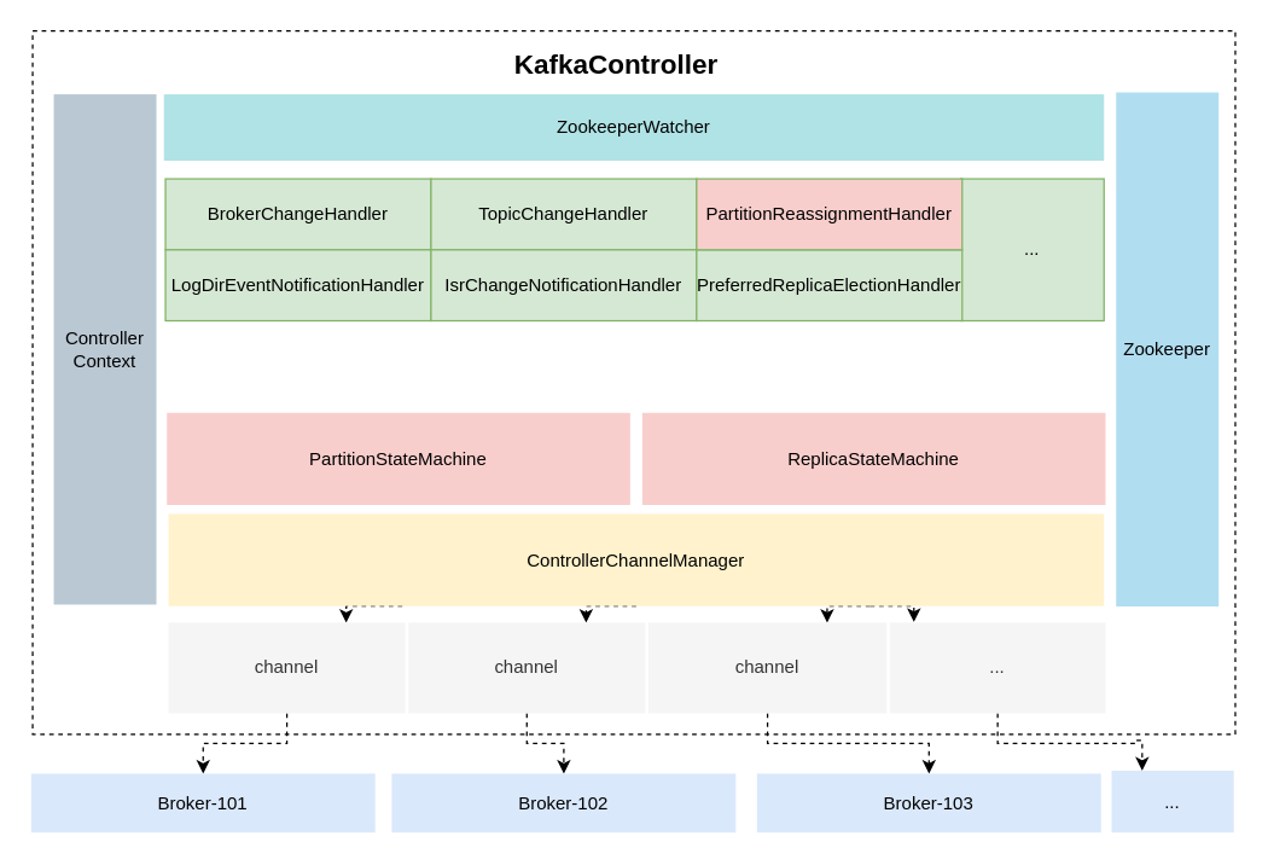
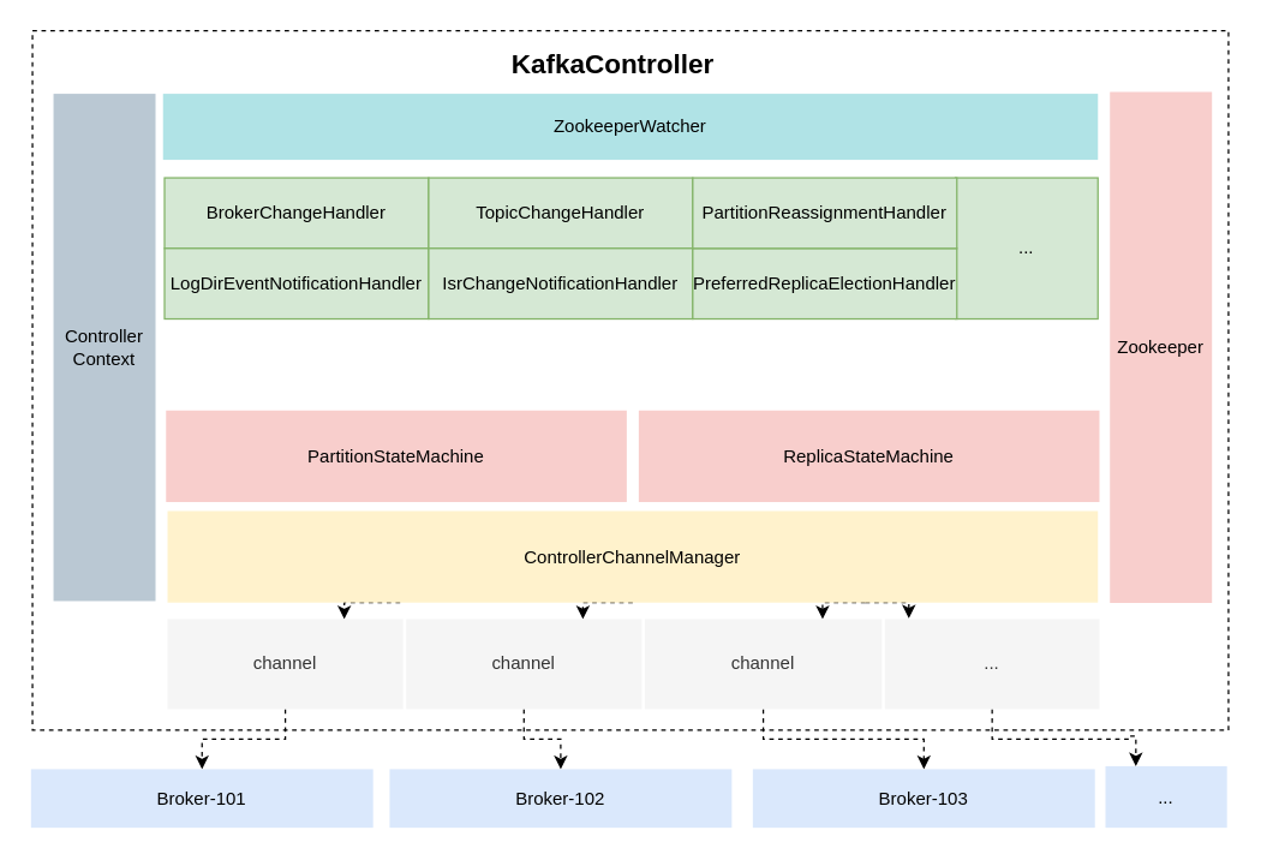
  <mxCell id="0" />
  <mxCell id="1" parent="0" />
  <mxCell id="2" value="" style="rounded=0;whiteSpace=wrap;html=1;fontFamily=Helvetica;dashed=1;" parent="1" vertex="1"><mxGeometry x="21" y="20" width="797" height="466" as="geometry" /></mxCell>
  <mxCell id="3" style="edgeStyle=orthogonalEdgeStyle;rounded=0;orthogonalLoop=1;jettySize=auto;html=1;exitX=0.25;exitY=1;exitDx=0;exitDy=0;entryX=0.75;entryY=0;entryDx=0;entryDy=0;dashed=1;fontFamily=Helvetica;fontSize=18;" parent="1" source="7" target="22" edge="1"><mxGeometry relative="1" as="geometry" /></mxCell>
  <mxCell id="4" style="edgeStyle=orthogonalEdgeStyle;rounded=0;orthogonalLoop=1;jettySize=auto;html=1;exitX=0.5;exitY=1;exitDx=0;exitDy=0;entryX=0.75;entryY=0;entryDx=0;entryDy=0;dashed=1;fontFamily=Helvetica;fontSize=18;" parent="1" source="7" target="24" edge="1"><mxGeometry relative="1" as="geometry" /></mxCell>
  <mxCell id="5" style="edgeStyle=orthogonalEdgeStyle;rounded=0;orthogonalLoop=1;jettySize=auto;html=1;exitX=0.75;exitY=1;exitDx=0;exitDy=0;entryX=0.75;entryY=0;entryDx=0;entryDy=0;dashed=1;fontFamily=Helvetica;fontSize=18;" parent="1" source="7" target="26" edge="1"><mxGeometry relative="1" as="geometry" /></mxCell>
  <mxCell id="6" style="edgeStyle=orthogonalEdgeStyle;rounded=0;orthogonalLoop=1;jettySize=auto;html=1;exitX=0.75;exitY=1;exitDx=0;exitDy=0;entryX=0.112;entryY=-0.008;entryDx=0;entryDy=0;entryPerimeter=0;dashed=1;fontFamily=Helvetica;fontSize=18;" parent="1" source="7" target="28" edge="1"><mxGeometry relative="1" as="geometry" /></mxCell>
  <mxCell id="7" value="ControllerChannelManager" style="rounded=0;whiteSpace=wrap;html=1;fillColor=#fff2cc;strokeColor=none;" parent="1" vertex="1"><mxGeometry x="111" y="340" width="620" height="61" as="geometry" /></mxCell>
  <mxCell id="8" value="PartitionStateMachine" style="rounded=0;whiteSpace=wrap;html=1;fillColor=#f8cecc;strokeColor=none;" parent="1" vertex="1"><mxGeometry x="110" y="273" width="307" height="61" as="geometry" /></mxCell>
  <mxCell id="9" value="ReplicaStateMachine" style="rounded=0;whiteSpace=wrap;html=1;fillColor=#f8cecc;strokeColor=none;" parent="1" vertex="1"><mxGeometry x="425" y="273" width="307" height="61" as="geometry" /></mxCell>
  <mxCell id="10" value="ZookeeperWatcher" style="rounded=0;whiteSpace=wrap;html=1;fillColor=#b0e3e6;strokeColor=none;" parent="1" vertex="1"><mxGeometry x="108" y="62" width="623" height="44" as="geometry" /></mxCell>
  <mxCell id="11" value="BrokerChangeHandler" style="rounded=0;whiteSpace=wrap;html=1;strokeColor=#82b366;fillColor=#d5e8d4;" parent="1" vertex="1"><mxGeometry x="109" y="118" width="176" height="47" as="geometry" /></mxCell>
  <mxCell id="12" value="TopicChangeHandler" style="rounded=0;whiteSpace=wrap;html=1;fillColor=#d5e8d4;strokeColor=#82b366;" parent="1" vertex="1"><mxGeometry x="285" y="118" width="176" height="47" as="geometry" /></mxCell>
  <mxCell id="13" value="..." style="rounded=0;whiteSpace=wrap;html=1;strokeColor=#82b366;fillColor=#d5e8d4;" parent="1" vertex="1"><mxGeometry x="636" y="118" width="95" height="94" as="geometry" /></mxCell>
  <mxCell id="14" value="Controller&lt;br&gt;Context" style="rounded=0;whiteSpace=wrap;html=1;align=center;flipV=1;fillColor=#bac8d3;strokeColor=none;" parent="1" vertex="1"><mxGeometry x="35" y="62" width="68" height="338" as="geometry" /></mxCell>
  <mxCell id="15" value="LogDirEventNotificationHandler" style="rounded=0;whiteSpace=wrap;html=1;strokeColor=#82b366;fillColor=#d5e8d4;" parent="1" vertex="1"><mxGeometry x="109" y="165" width="176" height="47" as="geometry" /></mxCell>
  <mxCell id="16" value="IsrChangeNotificationHandler" style="rounded=0;whiteSpace=wrap;html=1;strokeColor=#82b366;fillColor=#d5e8d4;" parent="1" vertex="1"><mxGeometry x="285" y="165" width="176" height="47" as="geometry" /></mxCell>
  <mxCell id="17" value="PreferredReplicaElectionHandler" style="rounded=0;whiteSpace=wrap;html=1;strokeColor=#82b366;fillColor=#d5e8d4;" parent="1" vertex="1"><mxGeometry x="461" y="165" width="176" height="47" as="geometry" /></mxCell>
- <mxCell id="18" value="PartitionReassignmentHandler" style="rounded=0;whiteSpace=wrap;html=1;strokeColor=#82b366;fillColor=#f8cecc;" parent="1" vertex="1"><mxGeometry x="461" y="118" width="176" height="47" as="geometry" /></mxCell>
- <mxCell id="19" value="Zookeeper" style="rounded=0;whiteSpace=wrap;html=1;align=center;flipV=1;fillColor=#b1ddf0;strokeColor=none;" parent="1" vertex="1"><mxGeometry x="739" y="60.75" width="68" height="340.5" as="geometry" /></mxCell>
+ <mxCell id="18" value="PartitionReassignmentHandler" style="rounded=0;whiteSpace=wrap;html=1;strokeColor=#82b366;fillColor=#d5e8d4;" parent="1" vertex="1"><mxGeometry x="461" y="118" width="176" height="47" as="geometry" /></mxCell>
+ <mxCell id="19" value="Zookeeper" style="rounded=0;whiteSpace=wrap;html=1;align=center;flipV=1;fillColor=#f8cecc;strokeColor=none;" parent="1" vertex="1"><mxGeometry x="739" y="60.75" width="68" height="340.5" as="geometry" /></mxCell>
  <mxCell id="20" value="&lt;b&gt;&lt;font style=&quot;font-size: 18px;&quot;&gt;KafkaController&lt;/font&gt;&lt;/b&gt;" style="text;html=1;strokeColor=none;fillColor=none;align=center;verticalAlign=middle;whiteSpace=wrap;rounded=0;dashed=1;fontFamily=Helvetica;" parent="1" vertex="1"><mxGeometry x="378" y="28" width="60" height="30" as="geometry" /></mxCell>
  <mxCell id="21" style="edgeStyle=orthogonalEdgeStyle;rounded=0;orthogonalLoop=1;jettySize=auto;html=1;exitX=0.5;exitY=1;exitDx=0;exitDy=0;fontFamily=Helvetica;fontSize=18;dashed=1;" parent="1" source="22" target="29" edge="1"><mxGeometry relative="1" as="geometry" /></mxCell>
  <mxCell id="22" value="channel" style="rounded=0;whiteSpace=wrap;html=1;fillColor=#f5f5f5;fontColor=#333333;strokeColor=none;" parent="1" vertex="1"><mxGeometry x="111" y="412" width="157" height="60" as="geometry" /></mxCell>
  <mxCell id="23" style="edgeStyle=orthogonalEdgeStyle;rounded=0;orthogonalLoop=1;jettySize=auto;html=1;exitX=0.5;exitY=1;exitDx=0;exitDy=0;entryX=0.5;entryY=0;entryDx=0;entryDy=0;dashed=1;fontFamily=Helvetica;fontSize=18;" parent="1" source="24" target="30" edge="1"><mxGeometry relative="1" as="geometry" /></mxCell>
  <mxCell id="24" value="channel" style="rounded=0;whiteSpace=wrap;html=1;fillColor=#f5f5f5;fontColor=#333333;strokeColor=none;" parent="1" vertex="1"><mxGeometry x="270" y="412" width="157" height="60" as="geometry" /></mxCell>
  <mxCell id="25" style="edgeStyle=orthogonalEdgeStyle;rounded=0;orthogonalLoop=1;jettySize=auto;html=1;exitX=0.5;exitY=1;exitDx=0;exitDy=0;entryX=0.5;entryY=0;entryDx=0;entryDy=0;dashed=1;fontFamily=Helvetica;fontSize=18;" parent="1" source="26" target="31" edge="1"><mxGeometry relative="1" as="geometry" /></mxCell>
  <mxCell id="26" value="channel" style="rounded=0;whiteSpace=wrap;html=1;strokeColor=none;fillColor=#f5f5f5;fontColor=#333333;" parent="1" vertex="1"><mxGeometry x="429" y="412" width="158" height="60" as="geometry" /></mxCell>
  <mxCell id="27" style="edgeStyle=orthogonalEdgeStyle;rounded=0;orthogonalLoop=1;jettySize=auto;html=1;exitX=0.5;exitY=1;exitDx=0;exitDy=0;entryX=0.25;entryY=0;entryDx=0;entryDy=0;dashed=1;fontFamily=Helvetica;fontSize=18;" parent="1" source="28" target="32" edge="1"><mxGeometry relative="1" as="geometry" /></mxCell>
  <mxCell id="28" value="..." style="rounded=0;whiteSpace=wrap;html=1;strokeColor=none;fillColor=#f5f5f5;fontColor=#333333;" parent="1" vertex="1"><mxGeometry x="589" y="412" width="143" height="60" as="geometry" /></mxCell>
  <mxCell id="29" value="Broker-101" style="rounded=0;whiteSpace=wrap;html=1;fillColor=#dae8fc;strokeColor=none;" parent="1" vertex="1"><mxGeometry x="20" y="512" width="228" height="39" as="geometry" /></mxCell>
  <mxCell id="30" value="Broker-102" style="rounded=0;whiteSpace=wrap;html=1;fillColor=#dae8fc;strokeColor=none;" parent="1" vertex="1"><mxGeometry x="259" y="512" width="228" height="39" as="geometry" /></mxCell>
  <mxCell id="31" value="Broker-103" style="rounded=0;whiteSpace=wrap;html=1;fillColor=#dae8fc;strokeColor=none;" parent="1" vertex="1"><mxGeometry x="501" y="512" width="228" height="39" as="geometry" /></mxCell>
  <mxCell id="32" value="..." style="rounded=0;whiteSpace=wrap;html=1;fillColor=#dae8fc;strokeColor=none;" parent="1" vertex="1"><mxGeometry x="736" y="510" width="81" height="41" as="geometry" /></mxCell>
